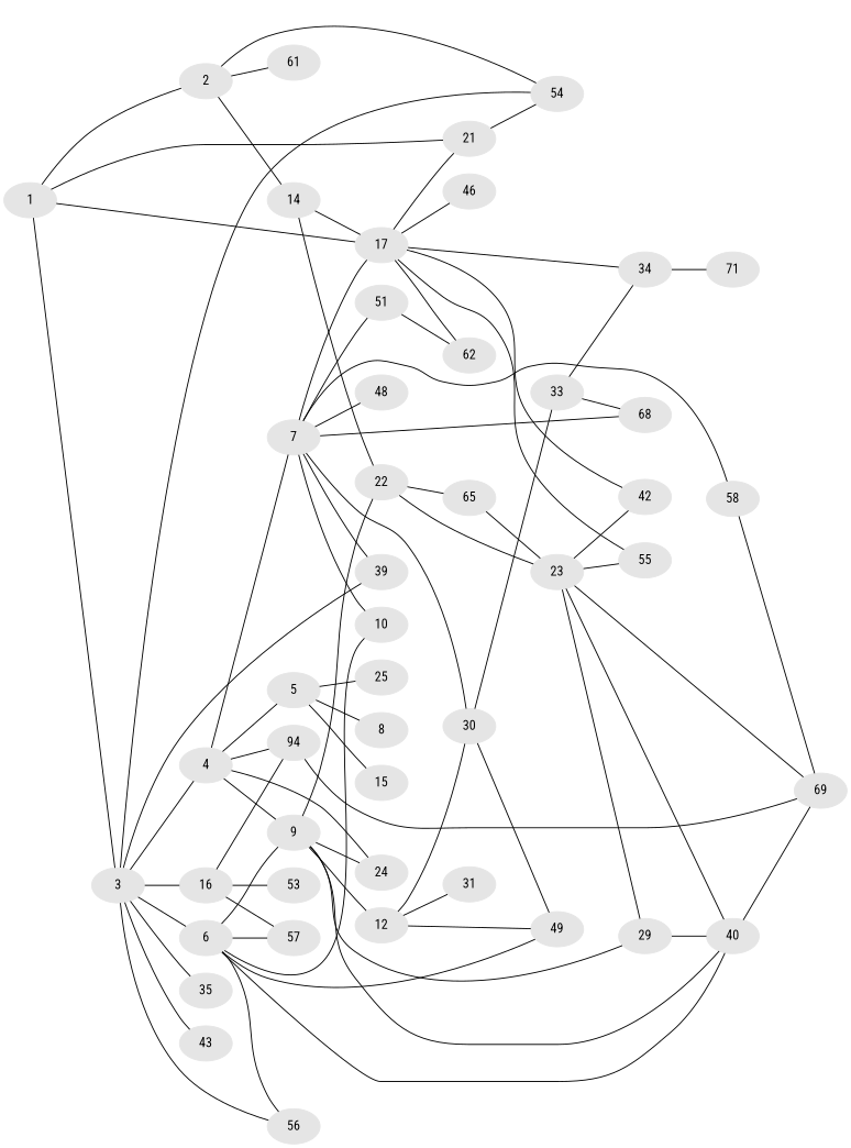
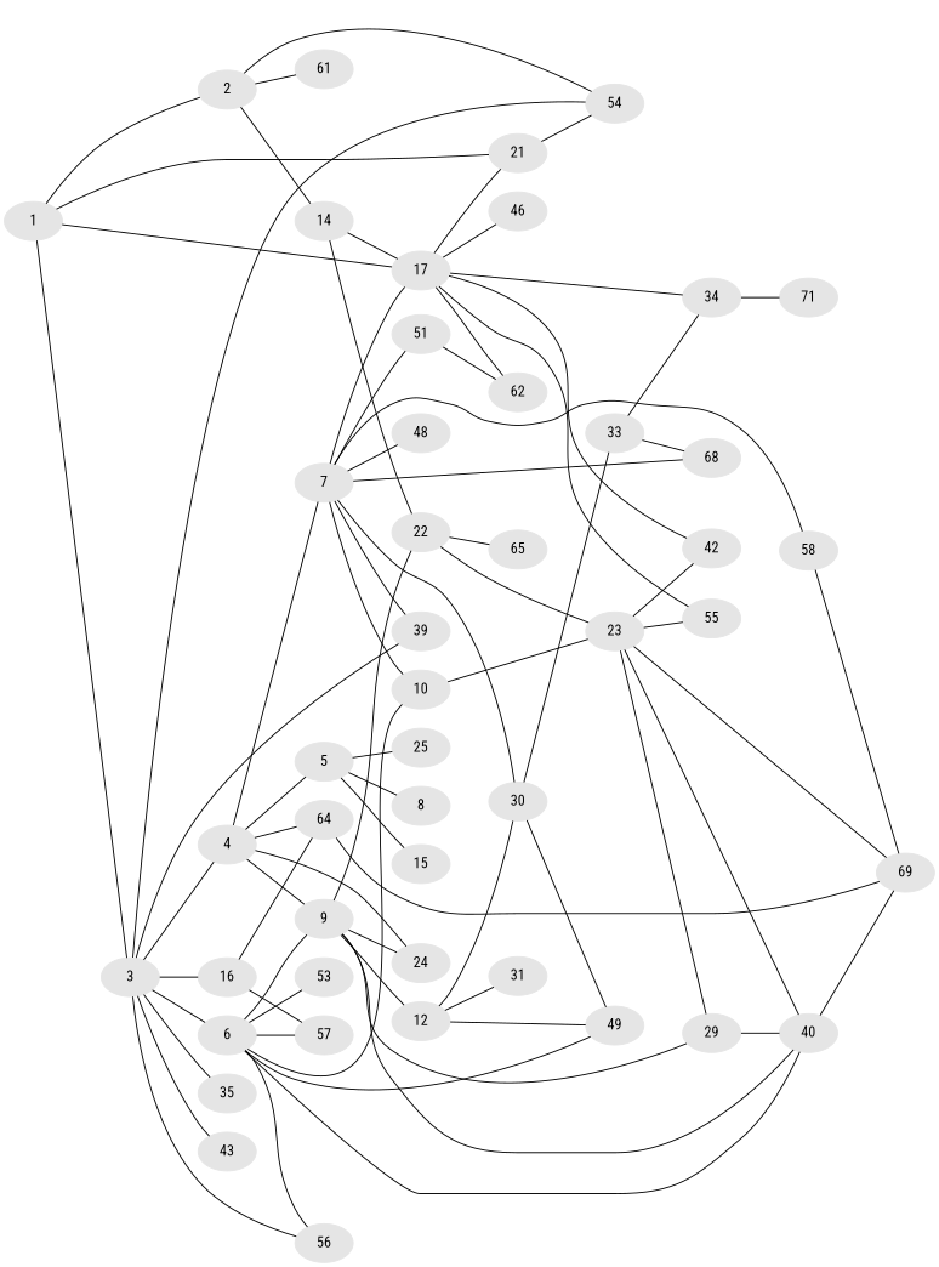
  graph {
    fontname="Roboto Condensed"
    rankdir=LR
    node [color=gray90 fontname="Roboto Condensed" style=filled]
    edge [fontname="Roboto Condensed"]
    1 [super="+50"]
    2 [super="+11"]
    3 [super="+19"]
    17 [super="+27"]
    21 [super="+66"]
    14
    54
    61 [super="+67"]
    4 [super="+32"]
    6 [super="+26"]
    16 [super="+18"]
    35
    39
    43
    56
    34 [super="+59"]
    42
    46
    55
    62
    22 [super="+28"]
    5 [super="+60"]
    7 [super="+38"]
    9 [super="+13"]
    24 [super="+47"]
-   64 [label=94]
+   64
    10 [super="+37"]
    40 [super="+41"]
    49
    57
    53
    8 [super="+52"]
    15
    25
    30 [super="+36"]
    48
    51 [super="+63"]
    58
    68
    12 [super="+20"]
    29 [super="+44"]
    69 [super="+70"]
    23 [super="+72"]
    33
    31 [super="+45"]
    65
    71
    1 -- 2
    1 -- 3
    1 -- 17
    1 -- 21
    2 -- 14
    2 -- 54
    2 -- 61
    3 -- 54
    3 -- 4
    3 -- 6
    3 -- 16 [weight=2]
    3 -- 35
    3 -- 39
    3 -- 43
    3 -- 56
    17 -- 21
    17 -- 34
    17 -- 42
    17 -- 46
    17 -- 55
    17 -- 62
    21 -- 54
    14 -- 17
    14 -- 22
    4 -- 5
    4 -- 7
    4 -- 9
    4 -- 24
    4 -- 64
    6 -- 56
    6 -- 9
    6 -- 10
    6 -- 40
    6 -- 49
    6 -- 57
    16 -- 64
    16 -- 57
-   16 -- 53
+   6 -- 53
    34 -- 71
    22 -- 23
    22 -- 65
    5 -- 8
    5 -- 15
    5 -- 25
    7 -- 17
    7 -- 39
    7 -- 10
    7 -- 30
    7 -- 48
    7 -- 51
    7 -- 58
    7 -- 68
    9 -- 22
    9 -- 24
    9 -- 40
    9 -- 12
    9 -- 29
    64 -- 69
-   65 -- 23
+   10 -- 23
    40 -- 69
    30 -- 49
    30 -- 33
    51 -- 62
    58 -- 69
    12 -- 49
    12 -- 30
    12 -- 31
    29 -- 40
    23 -- 42
    23 -- 55
    23 -- 40
    23 -- 29
    23 -- 69
    33 -- 34
    33 -- 68
  }
